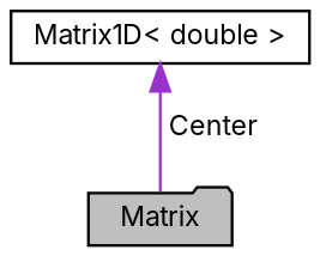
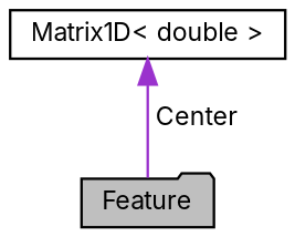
  digraph {
    fontname=Inter
    node [color=black fontname=Inter fontsize=10 style=filled]
-   n1 [fillcolor=grey75 fontcolor=black height=0.2 label=Matrix shape=folder width=0.4]
+   n1 [fillcolor=grey75 fontcolor=black height=0.2 label=Feature shape=folder width=0.4]
    n2 [fillcolor=white height=0.2 label="Matrix1D\< double \>" shape=box width=0.4]
    n2 -> n1 [color=darkorchid3 dir=back fontname=Inter fontsize=10 label=" Center" labelfontname=Helvetica labelfontsize=10 style=solid]
  }
